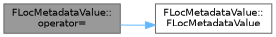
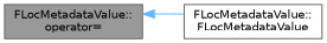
  digraph {
    rankdir=LR
    node [fontname=Helvetica fontsize=10 shape=box style=filled]
    n1 [color=gray40 fillcolor=grey60 fontcolor=black height=0.2 label="FLocMetadataValue::\loperator=" width=0.4]
    n2 [color=grey40 fillcolor=white height=0.2 label="FLocMetadataValue::\lFLocMetadataValue" width=0.4]
-   n1 -> n2 [color=steelblue1 fontname=Helvetica fontsize=10 labelfontname=Helvetica labelfontsize=10 style=solid]
+   n2 -> n1 [color=steelblue1 fontname=Helvetica fontsize=10 labelfontname=Helvetica labelfontsize=10 style=solid]
  }
